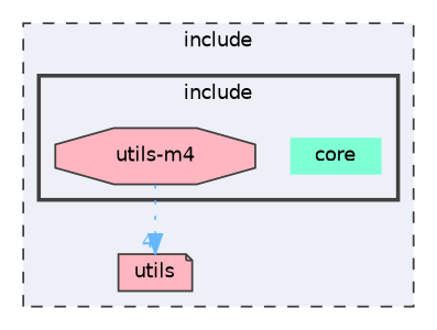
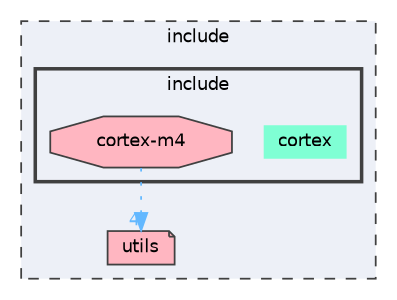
  digraph {
    compound=true
    node [fontname=Helvetica fontsize=10 style=filled fillcolor=lightpink color=grey25]
-   n1 [height=0.2 label=core shape=plaintext width=0.4 fillcolor=aquamarine color=""]
-   n2 [height=0.2 label="utils-m4" shape=octagon width=0.4]
+   n1 [height=0.2 label=cortex shape=plaintext width=0.4 fillcolor=aquamarine color=""]
+   n2 [height=0.2 label="cortex-m4" shape=octagon width=0.4]
    n3 [height=0.2 label=utils shape=note width=0.4]
    subgraph cluster_1 {
      bgcolor="#edf0f7"
      fontname=Helvetica
      fontsize=10
      label=include
      pencolor=grey25
      style="filled,dashed"
      n3
      subgraph cluster_2 {
        bgcolor="#edf0f7"
        fontname=Helvetica
        fontsize=10
        pencolor=grey25
        style="filled,bold"
        n1
        n2
      }
    }
    n2 -> n3 [color=steelblue1 fontcolor=steelblue1 fontname=Helvetica fontsize=10 headlabel=4 labeldistance=1.5 labelfontname=Helvetica labelfontsize=10 style=dotted]
  }
